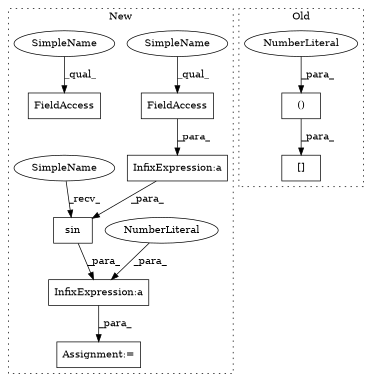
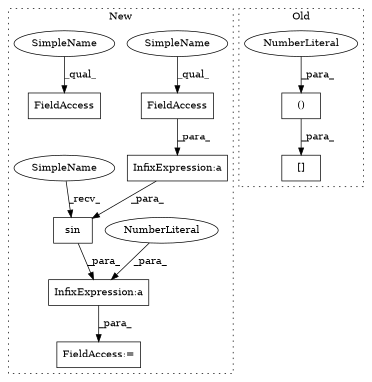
  digraph {
    node [a=42 l=5 s=11998 shape=box]
    n1 [a=32 l="4,1" label=sin s="11976,12011"]
    n2 [a=27 l=3 label="InfixExpression:a" s=11967]
-   n3 [a=7 l=1 label="Assignment:=" s=11957]
+   n3 [a=7 l=1 label="FieldAccess:=" s=11957]
    n4 [a=27 l=3 label="InfixExpression:a" s=12006]
    n5 [a=22 l=8 label=FieldAccess]
    n6 [a=34 l=1 label=NumberLiteral s=11966 shape=ellipse]
    n7 [a=22 l=8 label=FieldAccess s=11427]
    n8 [label=SimpleName shape=ellipse]
    n9 [label=SimpleName s=11427 shape=ellipse]
    n10 [label=SimpleName s=11970 shape=ellipse]
    n11 [a=2 l="19,2" label="[]" s="12070,12107"]
    n12 [a=106 l=18 label="()" s=12089]
    n13 [a=34 l=2 label=NumberLiteral s=12105 shape=ellipse]
    subgraph cluster_1 {
      label=New
      style=dotted
      n1
      n2
      n3
      n4
      n5
      n6
      n7
      n8
      n9
      n10
    }
    subgraph cluster_2 {
      label=Old
      style=dotted
      n11
      n12
      n13
    }
    n1 -> n2 [label=_para_]
    n2 -> n3 [label=_para_]
    n4 -> n1 [label=_para_]
    n5 -> n4 [label=_para_]
    n6 -> n2 [label=_para_]
    n8 -> n5 [label=_qual_]
    n9 -> n7 [label=_qual_]
    n10 -> n1 [label=_recv_]
    n12 -> n11 [label=_para_]
    n13 -> n12 [label=_para_]
  }
